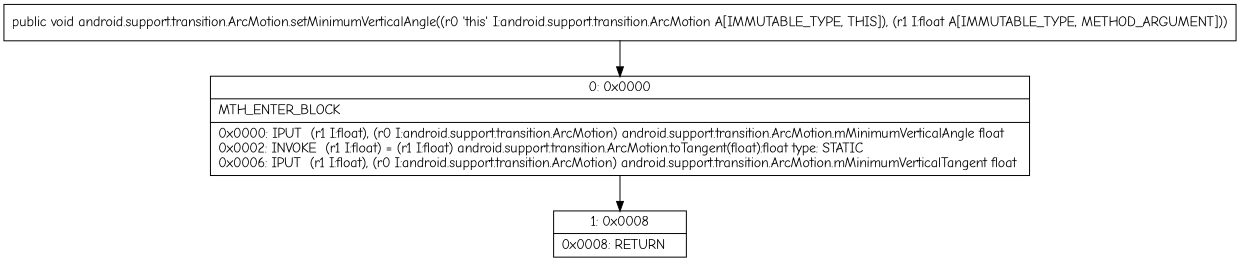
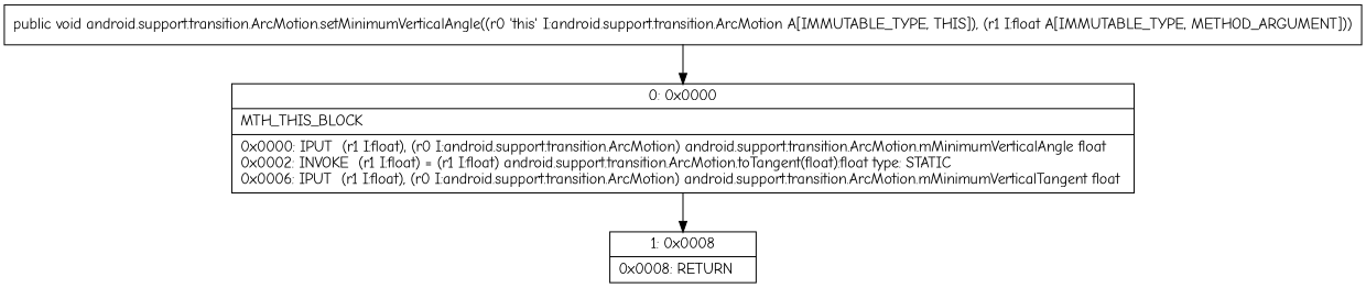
  digraph {
    fontname="Comic Neue"
    node [shape=record fontname="Comic Neue"]
    edge [fontname="Comic Neue"]
-   n1 [label="{0\:\ 0x0000|MTH_ENTER_BLOCK\l|0x0000: IPUT  (r1 I:float), (r0 I:android.support.transition.ArcMotion) android.support.transition.ArcMotion.mMinimumVerticalAngle float \l0x0002: INVOKE  (r1 I:float) = (r1 I:float) android.support.transition.ArcMotion.toTangent(float):float type: STATIC \l0x0006: IPUT  (r1 I:float), (r0 I:android.support.transition.ArcMotion) android.support.transition.ArcMotion.mMinimumVerticalTangent float \l}"]
+   n1 [label="{0\:\ 0x0000|MTH_THIS_BLOCK\l|0x0000: IPUT  (r1 I:float), (r0 I:android.support.transition.ArcMotion) android.support.transition.ArcMotion.mMinimumVerticalAngle float \l0x0002: INVOKE  (r1 I:float) = (r1 I:float) android.support.transition.ArcMotion.toTangent(float):float type: STATIC \l0x0006: IPUT  (r1 I:float), (r0 I:android.support.transition.ArcMotion) android.support.transition.ArcMotion.mMinimumVerticalTangent float \l}"]
    n2 [label="{1\:\ 0x0008|0x0008: RETURN   \l}"]
    n3 [label="{public void android.support.transition.ArcMotion.setMinimumVerticalAngle((r0 'this' I:android.support.transition.ArcMotion A[IMMUTABLE_TYPE, THIS]), (r1 I:float A[IMMUTABLE_TYPE, METHOD_ARGUMENT])) }"]
    n1 -> n2
    n3 -> n1
  }
